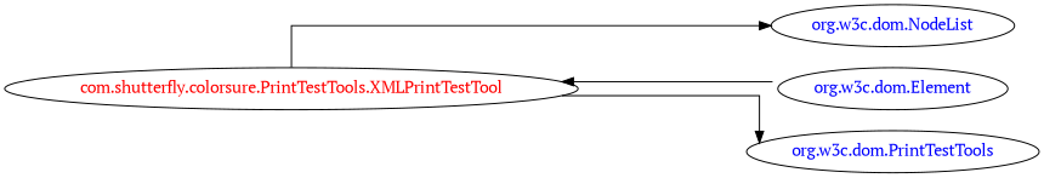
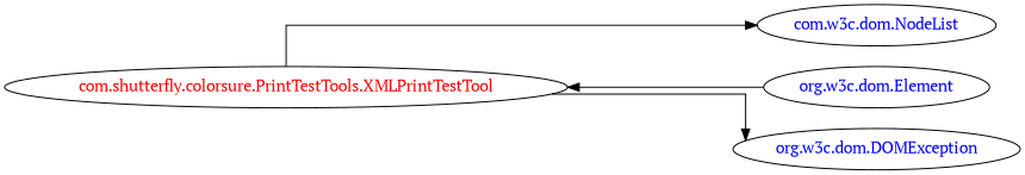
  digraph {
    concentrate=true
    fontname="PT Serif"
    rankdir=LR
    ranksep=2.0
    splines=ortho
    node [fontcolor=blue fontname="PT Serif"]
    edge [fontname="PT Serif"]
    "com.shutterfly.colorsure.PrintTestTools.XMLPrintTestTool" [fontcolor=red]
-   "org.w3c.dom.NodeList"
+   "org.w3c.dom.NodeList" [label="com.w3c.dom.NodeList"]
    "org.w3c.dom.Element"
-   "org.w3c.dom.DOMException" [label="org.w3c.dom.PrintTestTools"]
+   "org.w3c.dom.DOMException"
    "com.shutterfly.colorsure.PrintTestTools.XMLPrintTestTool" -> "org.w3c.dom.NodeList"
-   "com.shutterfly.colorsure.PrintTestTools.XMLPrintTestTool" -> "org.w3c.dom.Element"
+   "org.w3c.dom.Element" -> "com.shutterfly.colorsure.PrintTestTools.XMLPrintTestTool"
    "com.shutterfly.colorsure.PrintTestTools.XMLPrintTestTool" -> "org.w3c.dom.DOMException"
  }
